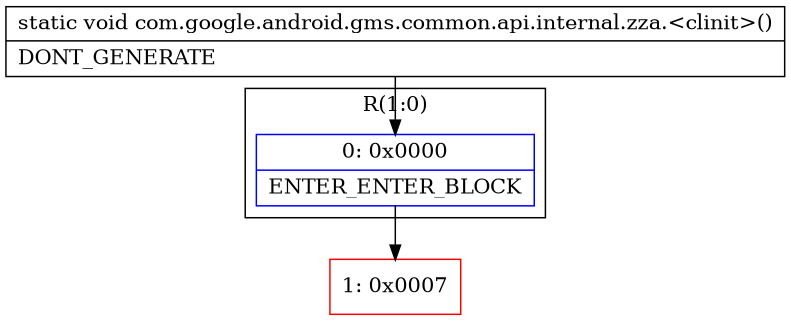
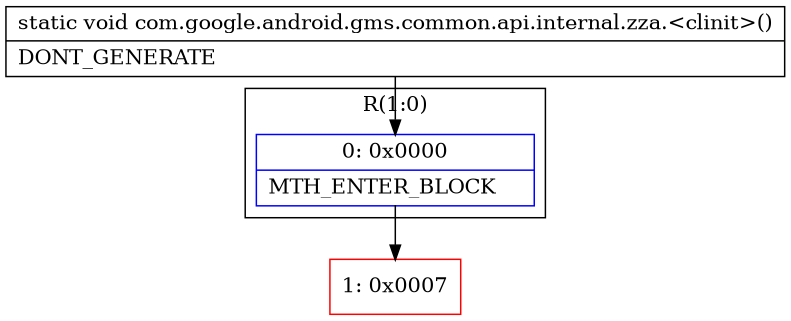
  digraph {
    node [shape=record]
-   n1 [color=blue label="{0\:\ 0x0000|ENTER_ENTER_BLOCK\l}"]
+   n1 [color=blue label="{0\:\ 0x0000|MTH_ENTER_BLOCK\l}"]
    n2 [color=red label="{1\:\ 0x0007}"]
    n3 [label="{static void com.google.android.gms.common.api.internal.zza.\<clinit\>()  | DONT_GENERATE\l}"]
    subgraph cluster_1 {
      label="R(1:0)"
      n1
    }
    n1 -> n2
    n3 -> n1
  }
